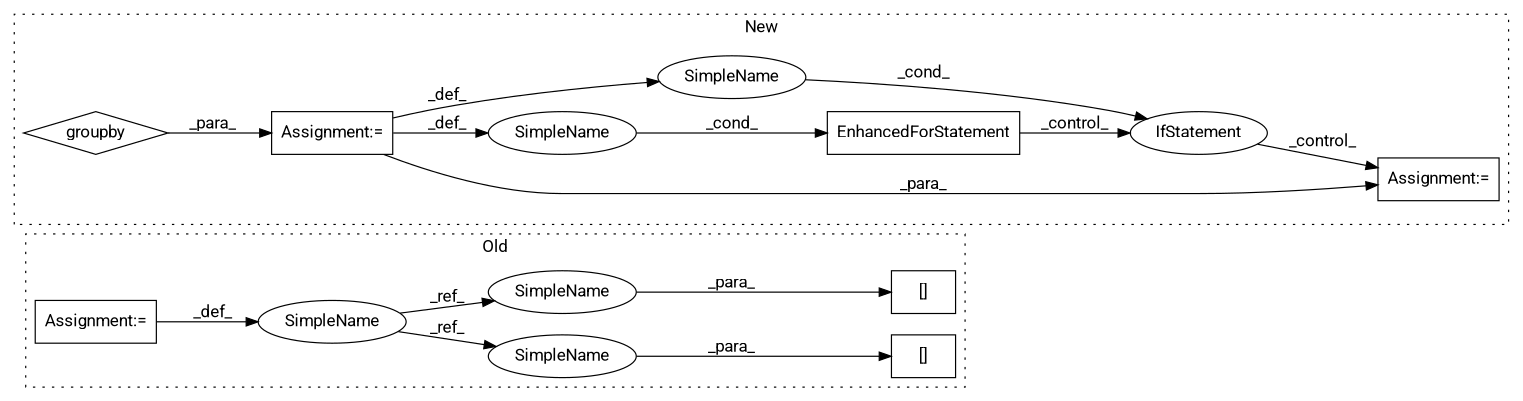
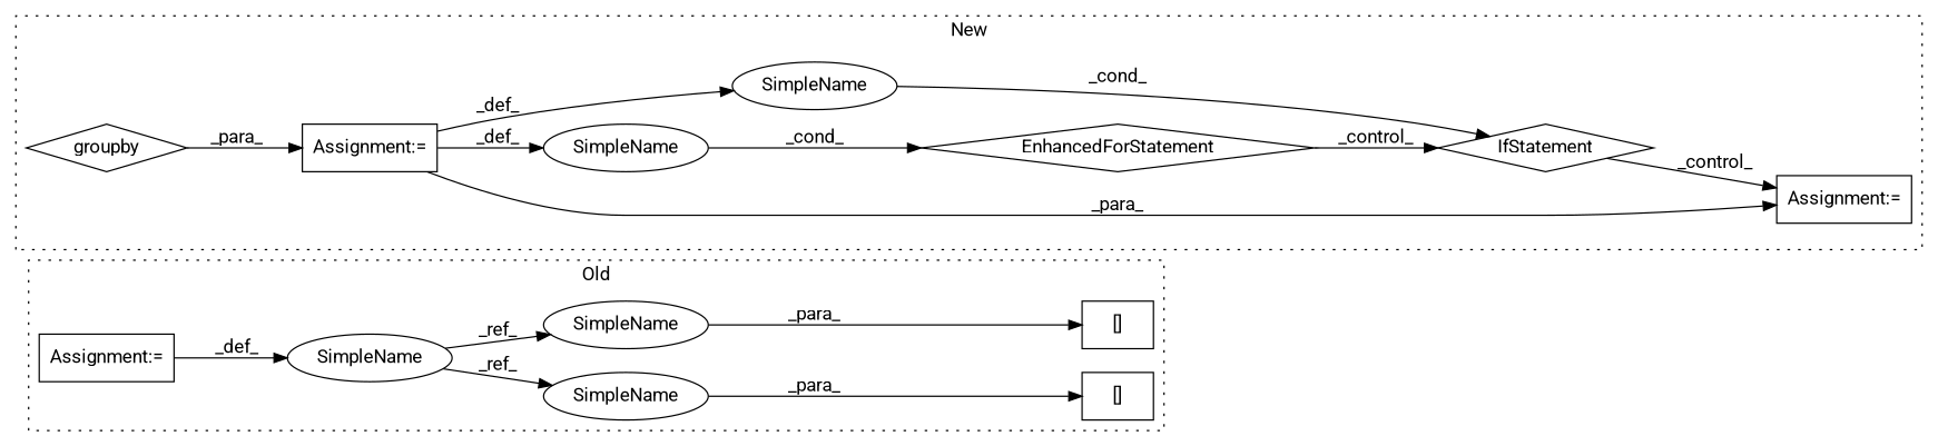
  digraph {
    fontname=Roboto
    rankdir=LR
    node [a=42 fontname=Roboto l=4 s="10633,10728" shape=box]
    edge [fontname=Roboto]
    n1 [a=2 l="12,1" label="[]" s="10993,11009"]
    n2 [a=7 l=1 label="Assignment:=" s=10652]
    n3 [a=2 l="12,1" label="[]" s="10962,10978"]
    n4 [label=SimpleName s=10648 shape=ellipse]
    n5 [label=SimpleName s=11005 shape=ellipse]
    n6 [label=SimpleName s=10974 shape=ellipse]
    n7 [a=32 l="8,1" label=groupby s="10597,10626" shape=diamond]
    n8 [a=7 l="66,2" label="Assignment:="]
-   n9 [a=70 l="66,2" label=EnhancedForStatement]
+   n9 [a=70 l="66,2" label=EnhancedForStatement shape=diamond]
    n10 [a=7 l=1 label="Assignment:=" s=10946]
    n11 [l=2 label=SimpleName s=10715 shape=ellipse]
-   n12 [a=25 l="4,2" label=IfStatement s="10863,10878" shape=ellipse]
+   n12 [a=25 l="4,2" label=IfStatement s="10863,10878" shape=diamond]
    n13 [label=SimpleName shape=ellipse l="" s=""]
    subgraph cluster_1 {
      label=Old
      style=dotted
      n1
      n2
      n3
      n4
      n5
      n6
    }
    subgraph cluster_2 {
      label=New
      style=dotted
      n7
      n8
      n9
      n10
      n11
      n12
      n13
    }
    n2 -> n4 [label=_def_]
    n4 -> n5 [label=_ref_]
    n4 -> n6 [label=_ref_]
    n5 -> n1 [label=_para_]
    n6 -> n3 [label=_para_]
    n7 -> n8 [label=_para_]
    n8 -> n10 [label=_para_]
    n8 -> n11 [label=_def_]
    n8 -> n13 [label=_def_]
    n9 -> n12 [label=_control_]
    n11 -> n9 [label=_cond_]
    n12 -> n10 [label=_control_]
    n13 -> n12 [label=_cond_]
  }
